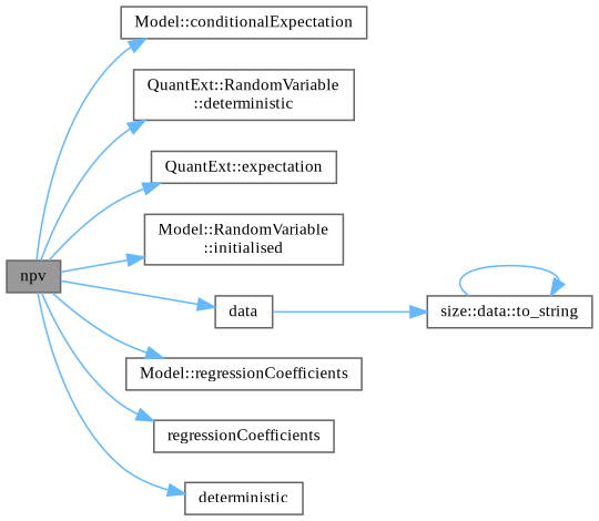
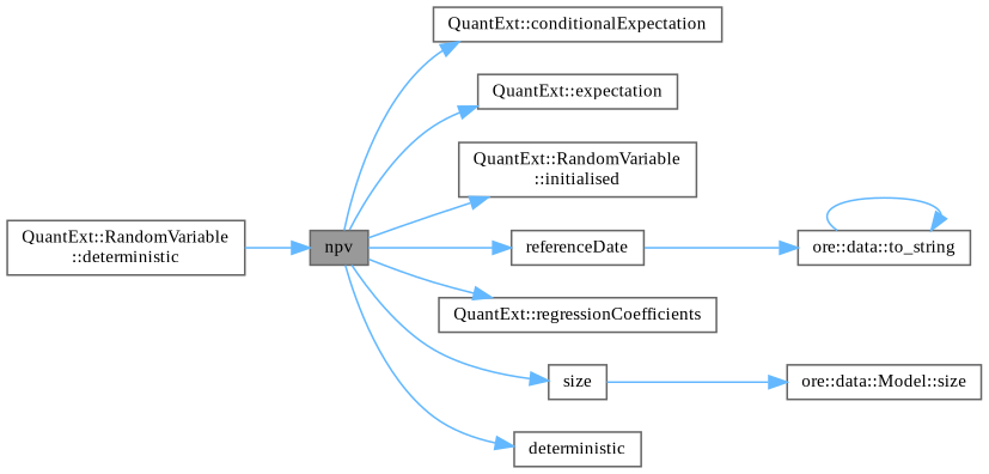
  digraph {
    fontname="Liberation Serif"
    rankdir=LR
    node [color=grey40 fillcolor=white fontname="Liberation Serif" fontsize=10 shape=box style=filled]
    edge [color=steelblue1 fontname="Liberation Serif" fontsize=10 labelfontname=Helvetica labelfontsize=10 style=solid]
    n1 [color=gray40 fillcolor=grey60 fontcolor=black height=0.2 label=npv width=0.4]
-   n2 [height=0.2 label="Model::conditionalExpectation" width=0.4]
+   n2 [height=0.2 label="QuantExt::conditionalExpectation" width=0.4]
    n3 [height=0.2 label="QuantExt::RandomVariable\l::deterministic" width=0.4]
    n4 [height=0.2 label="QuantExt::expectation" width=0.4]
-   n5 [height=0.2 label="Model::RandomVariable\l::initialised" width=0.4]
-   n6 [height=0.2 label=data width=0.4]
-   n7 [height=0.2 label="Model::regressionCoefficients" width=0.4]
-   n8 [height=0.2 label=regressionCoefficients width=0.4]
+   n5 [height=0.2 label="QuantExt::RandomVariable\l::initialised" width=0.4]
+   n6 [height=0.2 label=referenceDate width=0.4]
+   n7 [height=0.2 label="QuantExt::regressionCoefficients" width=0.4]
+   n8 [height=0.2 label=size width=0.4]
    n9 [height=0.2 label=deterministic width=0.4]
-   n10 [height=0.2 label="size::data::to_string" width=0.4]
+   n10 [height=0.2 label="ore::data::to_string" width=0.4]
+   n11 [height=0.2 label="ore::data::Model::size" width=0.4]
    n1 -> n2
-   n1 -> n3
+   n3 -> n1
    n1 -> n4
    n1 -> n5
    n1 -> n6
    n1 -> n7
    n1 -> n8
    n1 -> n9
    n6 -> n10
+   n8 -> n11
    n10 -> n10
  }
